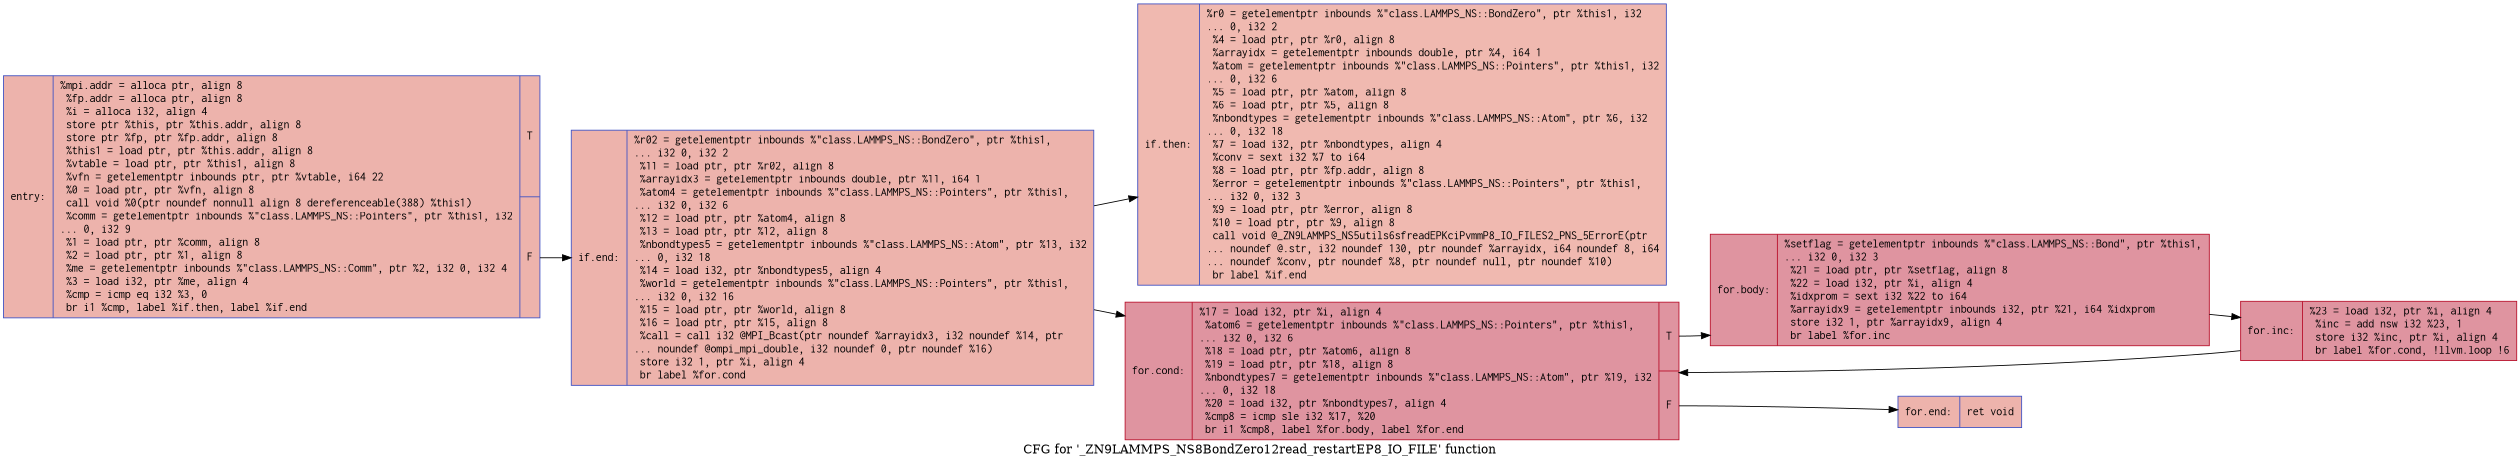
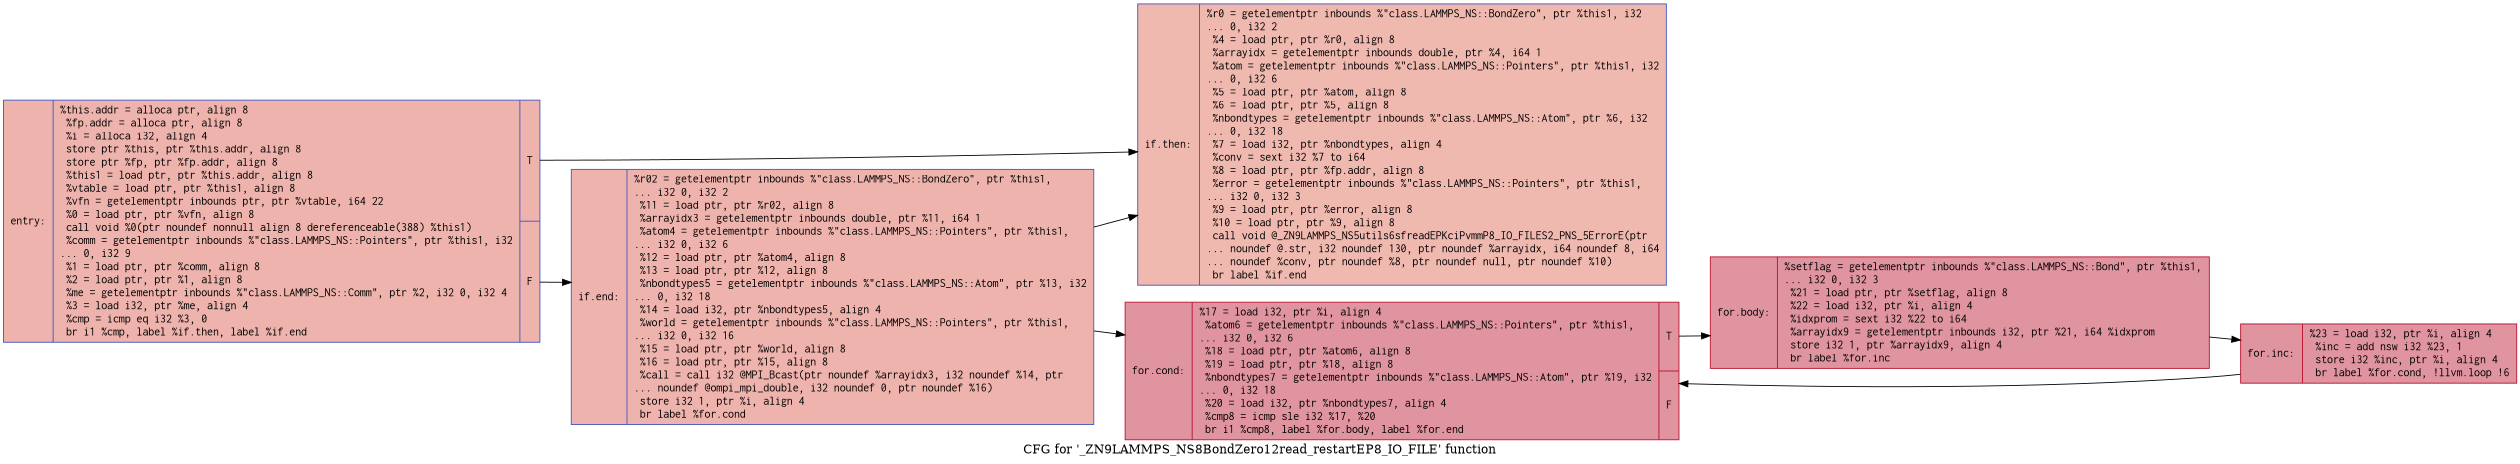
  digraph {
    label="CFG for '_ZN9LAMMPS_NS8BondZero12read_restartEP8_IO_FILE' function"
    rankdir=LR
    node [color="#3d50c3ff" fillcolor="#d6524470" fontname=Courier shape=record style=filled]
-   n1 [label="{entry:\l|  %mpi.addr = alloca ptr, align 8\l  %fp.addr = alloca ptr, align 8\l  %i = alloca i32, align 4\l  store ptr %this, ptr %this.addr, align 8\l  store ptr %fp, ptr %fp.addr, align 8\l  %this1 = load ptr, ptr %this.addr, align 8\l  %vtable = load ptr, ptr %this1, align 8\l  %vfn = getelementptr inbounds ptr, ptr %vtable, i64 22\l  %0 = load ptr, ptr %vfn, align 8\l  call void %0(ptr noundef nonnull align 8 dereferenceable(388) %this1)\l  %comm = getelementptr inbounds %\"class.LAMMPS_NS::Pointers\", ptr %this1, i32\l... 0, i32 9\l  %1 = load ptr, ptr %comm, align 8\l  %2 = load ptr, ptr %1, align 8\l  %me = getelementptr inbounds %\"class.LAMMPS_NS::Comm\", ptr %2, i32 0, i32 4\l  %3 = load i32, ptr %me, align 4\l  %cmp = icmp eq i32 %3, 0\l  br i1 %cmp, label %if.then, label %if.end\l|{<s0>T|<s1>F}}"]
+   n1 [label="{entry:\l|  %this.addr = alloca ptr, align 8\l  %fp.addr = alloca ptr, align 8\l  %i = alloca i32, align 4\l  store ptr %this, ptr %this.addr, align 8\l  store ptr %fp, ptr %fp.addr, align 8\l  %this1 = load ptr, ptr %this.addr, align 8\l  %vtable = load ptr, ptr %this1, align 8\l  %vfn = getelementptr inbounds ptr, ptr %vtable, i64 22\l  %0 = load ptr, ptr %vfn, align 8\l  call void %0(ptr noundef nonnull align 8 dereferenceable(388) %this1)\l  %comm = getelementptr inbounds %\"class.LAMMPS_NS::Pointers\", ptr %this1, i32\l... 0, i32 9\l  %1 = load ptr, ptr %comm, align 8\l  %2 = load ptr, ptr %1, align 8\l  %me = getelementptr inbounds %\"class.LAMMPS_NS::Comm\", ptr %2, i32 0, i32 4\l  %3 = load i32, ptr %me, align 4\l  %cmp = icmp eq i32 %3, 0\l  br i1 %cmp, label %if.then, label %if.end\l|{<s0>T|<s1>F}}"]
    n2 [fillcolor="#de614d70" label="{if.then:\l|  %r0 = getelementptr inbounds %\"class.LAMMPS_NS::BondZero\", ptr %this1, i32\l... 0, i32 2\l  %4 = load ptr, ptr %r0, align 8\l  %arrayidx = getelementptr inbounds double, ptr %4, i64 1\l  %atom = getelementptr inbounds %\"class.LAMMPS_NS::Pointers\", ptr %this1, i32\l... 0, i32 6\l  %5 = load ptr, ptr %atom, align 8\l  %6 = load ptr, ptr %5, align 8\l  %nbondtypes = getelementptr inbounds %\"class.LAMMPS_NS::Atom\", ptr %6, i32\l... 0, i32 18\l  %7 = load i32, ptr %nbondtypes, align 4\l  %conv = sext i32 %7 to i64\l  %8 = load ptr, ptr %fp.addr, align 8\l  %error = getelementptr inbounds %\"class.LAMMPS_NS::Pointers\", ptr %this1,\l... i32 0, i32 3\l  %9 = load ptr, ptr %error, align 8\l  %10 = load ptr, ptr %9, align 8\l  call void @_ZN9LAMMPS_NS5utils6sfreadEPKciPvmmP8_IO_FILES2_PNS_5ErrorE(ptr\l... noundef @.str, i32 noundef 130, ptr noundef %arrayidx, i64 noundef 8, i64\l... noundef %conv, ptr noundef %8, ptr noundef null, ptr noundef %10)\l  br label %if.end\l}"]
    n3 [label="{if.end:\l|  %r02 = getelementptr inbounds %\"class.LAMMPS_NS::BondZero\", ptr %this1,\l... i32 0, i32 2\l  %11 = load ptr, ptr %r02, align 8\l  %arrayidx3 = getelementptr inbounds double, ptr %11, i64 1\l  %atom4 = getelementptr inbounds %\"class.LAMMPS_NS::Pointers\", ptr %this1,\l... i32 0, i32 6\l  %12 = load ptr, ptr %atom4, align 8\l  %13 = load ptr, ptr %12, align 8\l  %nbondtypes5 = getelementptr inbounds %\"class.LAMMPS_NS::Atom\", ptr %13, i32\l... 0, i32 18\l  %14 = load i32, ptr %nbondtypes5, align 4\l  %world = getelementptr inbounds %\"class.LAMMPS_NS::Pointers\", ptr %this1,\l... i32 0, i32 16\l  %15 = load ptr, ptr %world, align 8\l  %16 = load ptr, ptr %15, align 8\l  %call = call i32 @MPI_Bcast(ptr noundef %arrayidx3, i32 noundef %14, ptr\l... noundef @ompi_mpi_double, i32 noundef 0, ptr noundef %16)\l  store i32 1, ptr %i, align 4\l  br label %for.cond\l}"]
    n4 [color="#b70d28ff" fillcolor="#b70d2870" label="{for.cond:\l|  %17 = load i32, ptr %i, align 4\l  %atom6 = getelementptr inbounds %\"class.LAMMPS_NS::Pointers\", ptr %this1,\l... i32 0, i32 6\l  %18 = load ptr, ptr %atom6, align 8\l  %19 = load ptr, ptr %18, align 8\l  %nbondtypes7 = getelementptr inbounds %\"class.LAMMPS_NS::Atom\", ptr %19, i32\l... 0, i32 18\l  %20 = load i32, ptr %nbondtypes7, align 4\l  %cmp8 = icmp sle i32 %17, %20\l  br i1 %cmp8, label %for.body, label %for.end\l|{<s0>T|<s1>F}}"]
    n5 [color="#b70d28ff" fillcolor="#b70d2870" label="{for.body:\l|  %setflag = getelementptr inbounds %\"class.LAMMPS_NS::Bond\", ptr %this1,\l... i32 0, i32 3\l  %21 = load ptr, ptr %setflag, align 8\l  %22 = load i32, ptr %i, align 4\l  %idxprom = sext i32 %22 to i64\l  %arrayidx9 = getelementptr inbounds i32, ptr %21, i64 %idxprom\l  store i32 1, ptr %arrayidx9, align 4\l  br label %for.inc\l}"]
-   n6 [label="{for.end:\l|  ret void\l}"]
    n7 [color="#b70d28ff" fillcolor="#b70d2870" label="{for.inc:\l|  %23 = load i32, ptr %i, align 4\l  %inc = add nsw i32 %23, 1\l  store i32 %inc, ptr %i, align 4\l  br label %for.cond, !llvm.loop !6\l}"]
+   n1 -> n2 [tailport=s0]
    n1 -> n3 [tailport=s1]
    n3 -> n2
    n3 -> n4
    n4 -> n5 [tailport=s0]
-   n4 -> n6 [tailport=s1]
    n5 -> n7
    n7 -> n4
  }
